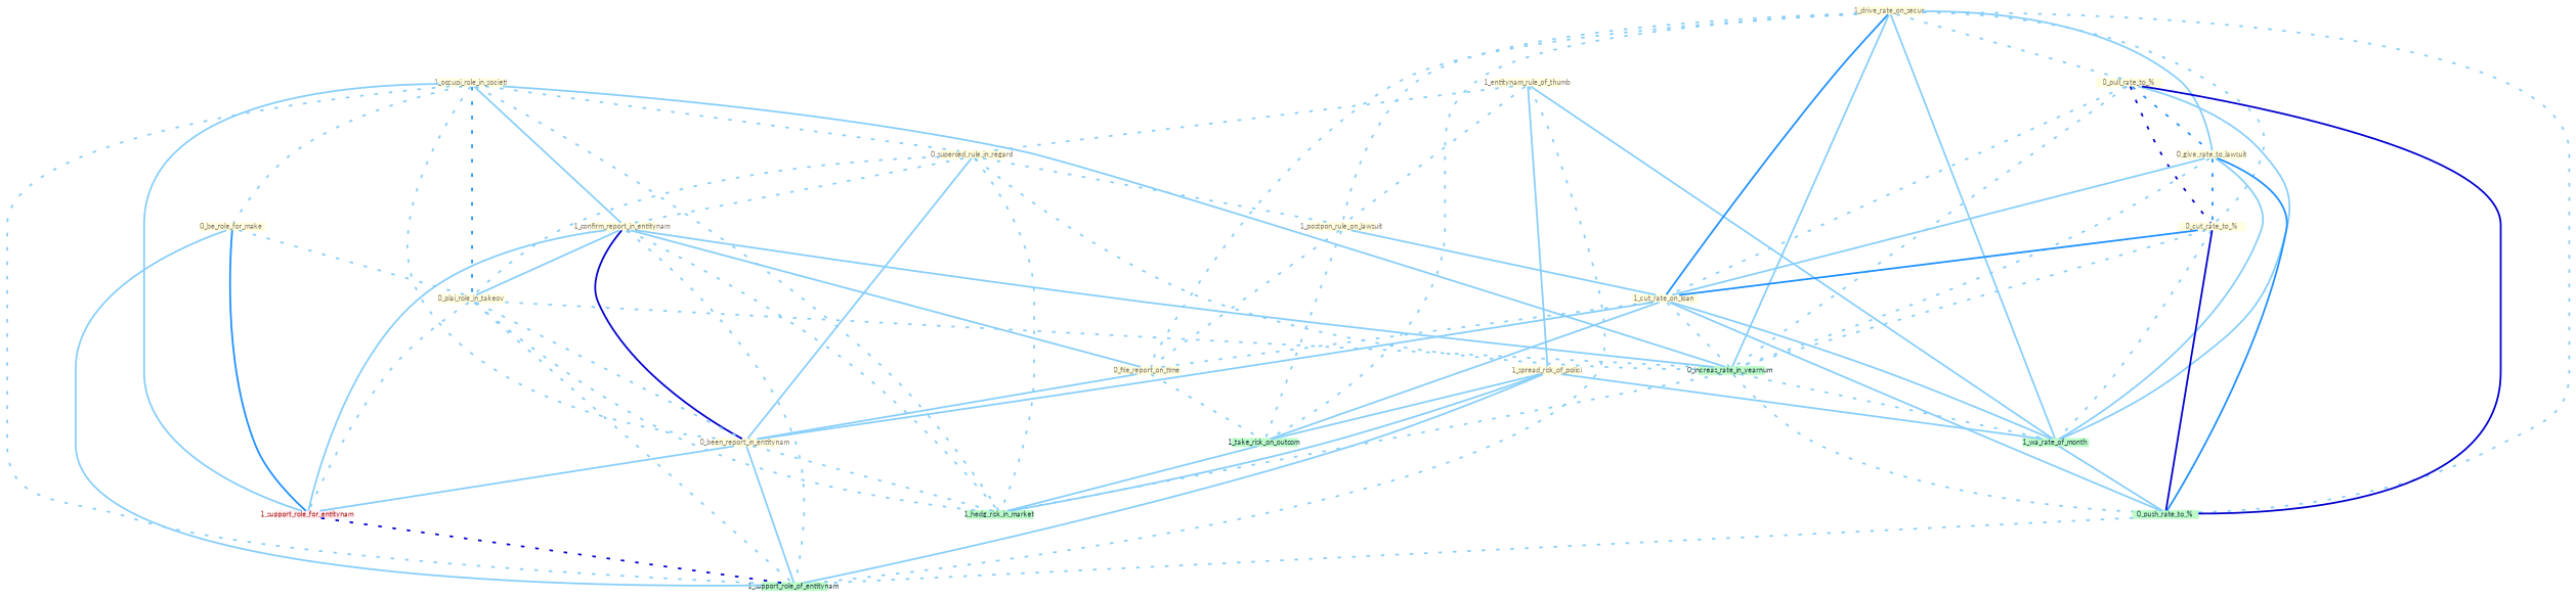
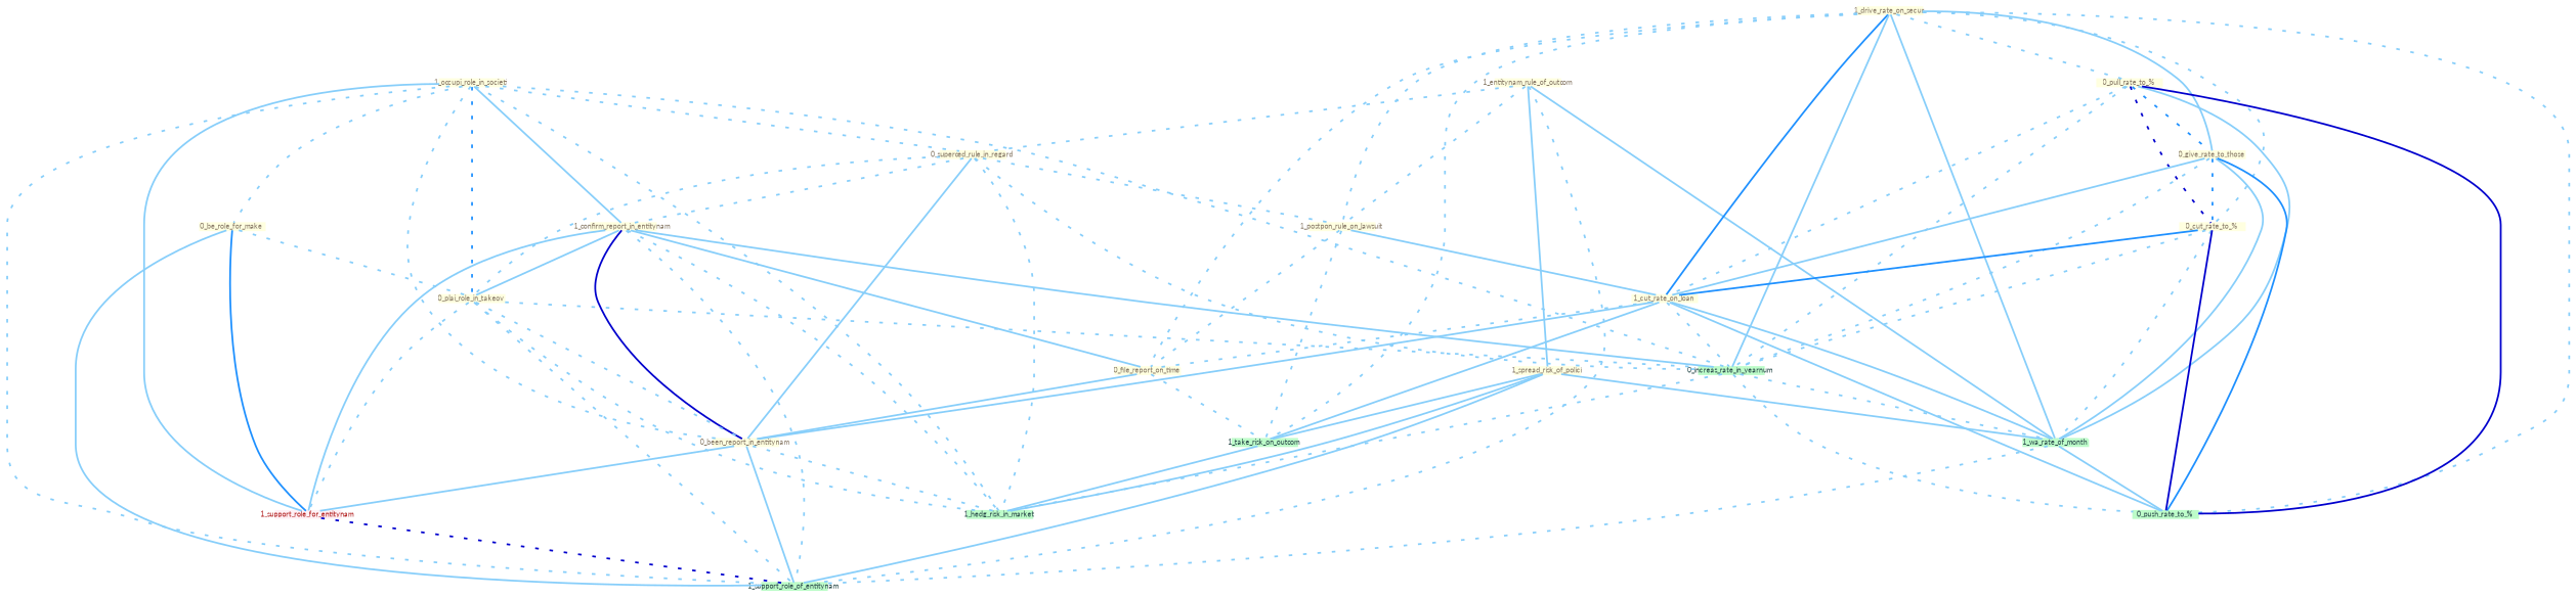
  graph {
    fontname=Lato
    node [color="#ffffe0" fixedsize=true fontcolor="#8b7d6b" fontname=Lato fontsize=4 shape=box style=filled]
    edge [color="#87cefa" fontname=Lato style=dotted w=1]
-   "1_entitynam_rule_of_thumb " [height=.06 width=.5]
+   "1_entitynam_rule_of_thumb " [height=.06 width=.5 label="1_entitynam_rule_of_outcom"]
    "1_drive_rate_on_secur " [height=.06 width=.5]
    "1_occupi_role_in_societi " [height=.06 shape=note width=.5]
    "0_pull_rate_to_% " [height=.06 width=.5]
-   "0_give_rate_to_those " [height=.06 width=.5 label="0_give_rate_to_lawsuit"]
+   "0_give_rate_to_those " [height=.06 width=.5]
    "0_cut_rate_to_% " [height=.06 width=.5]
    "0_superced_rule_in_regard " [height=.06 shape=note width=.5]
    "1_postpon_rule_on_lawsuit " [height=.06 width=.5]
    "1_spread_risk_of_polici " [height=.06 shape=note width=.5]
    "1_confirm_report_in_entitynam " [height=.06 width=.5]
    "0_be_role_for_make " [height=.06 width=.5]
    "1_cut_rate_on_loan " [height=.06 width=.5]
    "0_plai_role_in_takeov " [height=.06 width=.5]
    "0_file_report_on_time " [height=.06 shape=note width=.5]
    "0_been_report_in_entitynam " [height=.06 width=.5]
    "1_support_role_for_entitynam " [color="#fff0f5" fontcolor="#b22222" height=.06 width=.5]
    "1_wa_rate_of_month " [color="#BDFCC9" fontcolor="#2f4f4f" height=.06 shape=note width=.5]
    "1_support_role_of_entitynam " [color="#BDFCC9" fontcolor="#2f4f4f" height=.06 width=.5]
    "0_increas_rate_in_yearnum " [color="#BDFCC9" fontcolor="#2f4f4f" height=.06 width=.5]
    "1_take_risk_on_outcom " [color="#BDFCC9" fontcolor="#2f4f4f" height=.06 width=.5]
    "0_push_rate_to_% " [color="#BDFCC9" fontcolor="#2f4f4f" height=.06 width=.5]
    "1_hedg_risk_in_market " [color="#BDFCC9" fontcolor="#2f4f4f" height=.06 width=.5]
    subgraph sub_1 {
      "1_entitynam_rule_of_thumb "
      "1_drive_rate_on_secur "
      "1_occupi_role_in_societi "
      "0_pull_rate_to_% "
      "0_give_rate_to_those "
      "0_cut_rate_to_% "
      "0_superced_rule_in_regard "
      "1_postpon_rule_on_lawsuit "
      "1_spread_risk_of_polici "
      "1_confirm_report_in_entitynam "
      "0_be_role_for_make "
      "1_cut_rate_on_loan "
      "0_plai_role_in_takeov "
      "0_file_report_on_time "
      "0_been_report_in_entitynam "
    }
    subgraph sub_2 {
      "1_support_role_for_entitynam "
    }
    "1_entitynam_rule_of_thumb " -- "0_superced_rule_in_regard "
    "1_entitynam_rule_of_thumb " -- "1_postpon_rule_on_lawsuit "
    "1_entitynam_rule_of_thumb " -- "1_spread_risk_of_polici " [style=solid]
    "1_entitynam_rule_of_thumb " -- "1_wa_rate_of_month " [style=solid]
    "1_entitynam_rule_of_thumb " -- "1_support_role_of_entitynam "
    "1_drive_rate_on_secur " -- "0_pull_rate_to_% "
    "1_drive_rate_on_secur " -- "0_give_rate_to_those " [style=solid]
    "1_drive_rate_on_secur " -- "0_cut_rate_to_% "
    "1_drive_rate_on_secur " -- "1_postpon_rule_on_lawsuit "
    "1_drive_rate_on_secur " -- "1_cut_rate_on_loan " [color="#1e90ff" style=solid w=2]
    "1_drive_rate_on_secur " -- "0_file_report_on_time "
    "1_drive_rate_on_secur " -- "1_wa_rate_of_month " [style=solid]
    "1_drive_rate_on_secur " -- "0_increas_rate_in_yearnum " [style=solid]
    "1_drive_rate_on_secur " -- "1_take_risk_on_outcom "
    "1_drive_rate_on_secur " -- "0_push_rate_to_% "
    "1_occupi_role_in_societi " -- "0_superced_rule_in_regard "
    "1_occupi_role_in_societi " -- "1_confirm_report_in_entitynam " [style=solid]
    "1_occupi_role_in_societi " -- "0_be_role_for_make "
    "1_occupi_role_in_societi " -- "0_plai_role_in_takeov " [color="#1e90ff" w=2]
    "1_occupi_role_in_societi " -- "0_been_report_in_entitynam "
    "1_occupi_role_in_societi " -- "1_support_role_for_entitynam " [style=solid]
    "1_occupi_role_in_societi " -- "1_support_role_of_entitynam "
-   "1_occupi_role_in_societi " -- "0_increas_rate_in_yearnum " [style=solid]
+   "1_occupi_role_in_societi " -- "0_increas_rate_in_yearnum "
    "1_occupi_role_in_societi " -- "1_hedg_risk_in_market "
    "0_pull_rate_to_% " -- "0_give_rate_to_those " [color="#1e90ff" w=2]
    "0_pull_rate_to_% " -- "0_cut_rate_to_% " [color="#0000cd" w=3]
    "0_pull_rate_to_% " -- "1_cut_rate_on_loan "
    "0_pull_rate_to_% " -- "1_wa_rate_of_month " [style=solid]
    "0_pull_rate_to_% " -- "0_increas_rate_in_yearnum "
    "0_pull_rate_to_% " -- "0_push_rate_to_% " [color="#0000cd" style=solid w=3]
    "0_give_rate_to_those " -- "0_cut_rate_to_% " [color="#1e90ff" w=2]
    "0_give_rate_to_those " -- "1_cut_rate_on_loan " [style=solid]
    "0_give_rate_to_those " -- "1_wa_rate_of_month " [style=solid]
    "0_give_rate_to_those " -- "0_increas_rate_in_yearnum "
    "0_give_rate_to_those " -- "0_push_rate_to_% " [color="#1e90ff" style=solid w=2]
    "0_cut_rate_to_% " -- "1_cut_rate_on_loan " [color="#1e90ff" style=solid w=2]
    "0_cut_rate_to_% " -- "1_wa_rate_of_month "
    "0_cut_rate_to_% " -- "0_increas_rate_in_yearnum "
    "0_cut_rate_to_% " -- "0_push_rate_to_% " [color="#0000cd" style=solid w=3]
    "0_superced_rule_in_regard " -- "1_postpon_rule_on_lawsuit "
    "0_superced_rule_in_regard " -- "1_confirm_report_in_entitynam "
    "0_superced_rule_in_regard " -- "0_plai_role_in_takeov "
    "0_superced_rule_in_regard " -- "0_been_report_in_entitynam " [style=solid]
    "0_superced_rule_in_regard " -- "0_increas_rate_in_yearnum "
    "0_superced_rule_in_regard " -- "1_hedg_risk_in_market "
    "1_postpon_rule_on_lawsuit " -- "1_cut_rate_on_loan " [style=solid]
    "1_postpon_rule_on_lawsuit " -- "0_file_report_on_time "
    "1_postpon_rule_on_lawsuit " -- "1_take_risk_on_outcom "
    "1_spread_risk_of_polici " -- "1_wa_rate_of_month " [style=solid]
    "1_spread_risk_of_polici " -- "1_support_role_of_entitynam " [style=solid]
    "1_spread_risk_of_polici " -- "1_take_risk_on_outcom " [style=solid]
    "1_spread_risk_of_polici " -- "1_hedg_risk_in_market " [style=solid]
    "1_confirm_report_in_entitynam " -- "0_plai_role_in_takeov " [style=solid]
    "1_confirm_report_in_entitynam " -- "0_file_report_on_time " [style=solid]
    "1_confirm_report_in_entitynam " -- "0_been_report_in_entitynam " [color="#0000cd" style=solid w=3]
    "1_confirm_report_in_entitynam " -- "1_support_role_for_entitynam " [style=solid]
    "1_confirm_report_in_entitynam " -- "1_support_role_of_entitynam "
    "1_confirm_report_in_entitynam " -- "0_increas_rate_in_yearnum " [style=solid]
    "1_confirm_report_in_entitynam " -- "1_hedg_risk_in_market "
    "0_be_role_for_make " -- "0_plai_role_in_takeov "
    "0_be_role_for_make " -- "1_support_role_for_entitynam " [color="#1e90ff" style=solid w=2]
    "0_be_role_for_make " -- "1_support_role_of_entitynam " [style=solid]
    "1_cut_rate_on_loan " -- "0_file_report_on_time "
    "1_cut_rate_on_loan " -- "1_wa_rate_of_month " [style=solid]
    "1_cut_rate_on_loan " -- "0_increas_rate_in_yearnum "
    "1_cut_rate_on_loan " -- "1_take_risk_on_outcom " [style=solid]
    "1_cut_rate_on_loan " -- "0_push_rate_to_% " [style=solid]
    "0_plai_role_in_takeov " -- "0_been_report_in_entitynam "
    "0_plai_role_in_takeov " -- "1_support_role_for_entitynam "
    "0_plai_role_in_takeov " -- "1_support_role_of_entitynam "
    "0_plai_role_in_takeov " -- "0_increas_rate_in_yearnum "
    "0_plai_role_in_takeov " -- "1_hedg_risk_in_market "
    "0_file_report_on_time " -- "0_been_report_in_entitynam " [style=solid]
    "0_file_report_on_time " -- "1_take_risk_on_outcom "
    "0_been_report_in_entitynam " -- "1_cut_rate_on_loan " [style=solid]
    "0_been_report_in_entitynam " -- "1_support_role_for_entitynam " [style=solid]
    "0_been_report_in_entitynam " -- "1_support_role_of_entitynam " [style=solid]
    "0_been_report_in_entitynam " -- "1_hedg_risk_in_market "
    "1_support_role_for_entitynam " -- "1_support_role_of_entitynam " [color="#0000cd" w=3]
-   "0_push_rate_to_% " -- "1_support_role_of_entitynam "
+   "1_wa_rate_of_month " -- "1_support_role_of_entitynam "
    "1_wa_rate_of_month " -- "0_push_rate_to_% " [style=solid]
    "0_increas_rate_in_yearnum " -- "1_wa_rate_of_month "
    "0_increas_rate_in_yearnum " -- "0_push_rate_to_% "
    "0_increas_rate_in_yearnum " -- "1_hedg_risk_in_market "
    "1_take_risk_on_outcom " -- "1_hedg_risk_in_market " [style=solid]
  }
